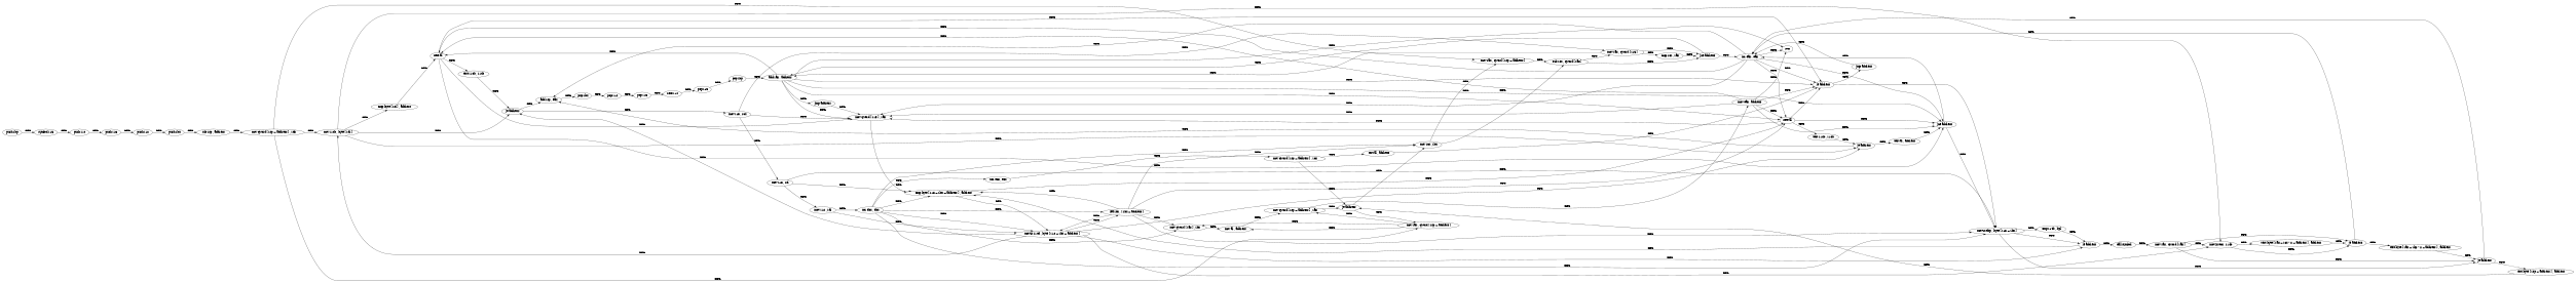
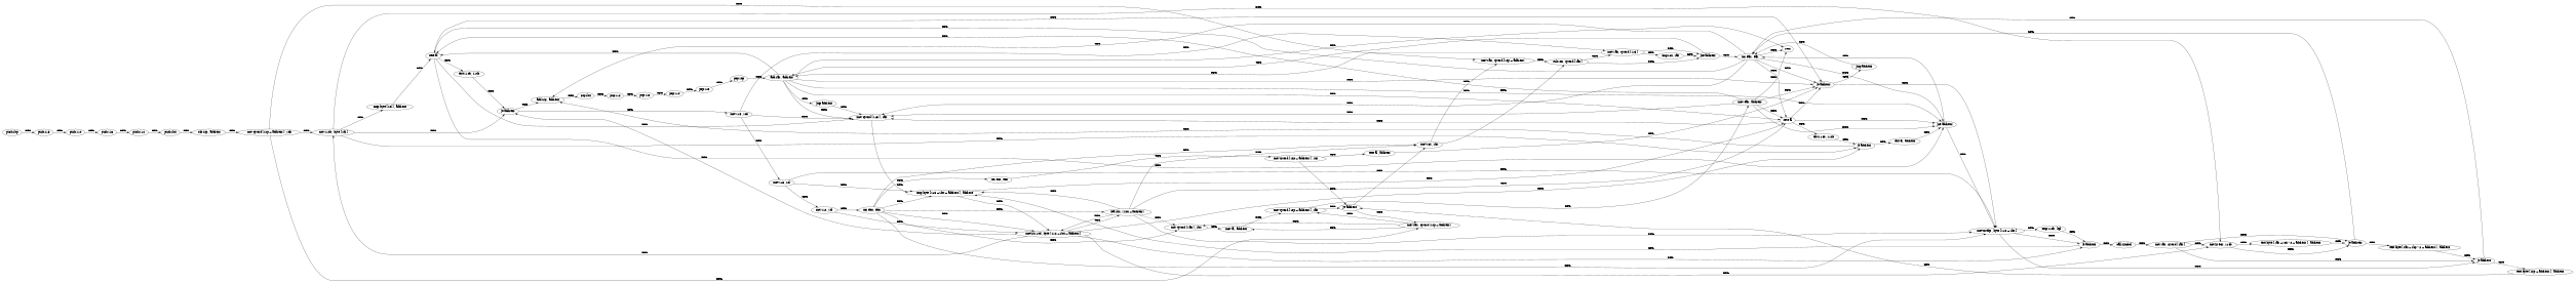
  digraph {
    rankdir=LR
    n1 [label="push rbp"]
-   n2 [label="symbol r15"]
+   n2 [label="push r15"]
    n3 [label="push r14"]
    n4 [label="push r13"]
    n5 [label="push r12"]
    n6 [label="push rbx"]
    n7 [label="sub rsp , address"]
    n8 [label="mov qword [ rsp + address ] , rdx"]
    n9 [label="mov r14b , byte [ rdi ]"]
    n10 [label="mov rax , qword [ rsp + address ]"]
    n11 [label="mov rax , qword [ rsp + address ]"]
    n12 [label="cmp byte [ rsi ] , address"]
    n13 [label="je address"]
    n14 [label="je address"]
    n15 [label="movzx ecx , r14b"]
    n16 [label="mov qword [ rax ] , rbx"]
    n17 [label="mov al , address"]
    n18 [label="mov qword [ rsp + address ] , rax"]
    n19 [label="sub rcx , qword [ rax ]"]
    n20 [label="sete al"]
-   n21 [label="add rsp , eax"]
+   n21 [label="add rsp , address"]
    n22 [label="mov r15 , rcx"]
    n23 [label="test al , address"]
    n24 [label="je address"]
    n25 [label="test byte [ rax + rcx * 2 + address ] , address"]
    n26 [label="test r14b , r14b"]
    n27 [label="je address"]
    n28 [label="jne address"]
    n29 [label="mov qword [ r15 ] , rax"]
    n30 [label="movzx ebp , byte [ r13 + rbx ]"]
    n31 [label="jmp address"]
    n32 [label="xor eax , eax"]
    n33 [label="cmp byte [ r13 + rbx + address ] , address"]
    n34 [label="pop rbx"]
    n35 [label="mov r13 , rsi"]
    n36 [label="mov rax , qword [ r15 ]"]
    n37 [label="pop r12"]
    n38 [label="mov r12 , rdi"]
    n39 [label="jne address"]
    n40 [label="cmp rcx , rax"]
    n41 [label="add rax , address"]
    n42 [label="pop r13"]
-   n43 [label="sete r14"]
+   n43 [label="pop r14"]
    n44 [label="pop r15"]
    n45 [label="pop rbp"]
    n46 [label=retn]
    n47 [label="xor ebx , ebx"]
    n48 [label="movzx r14d , byte [ r12 + rbx + address ]"]
    n49 [label="cmp r14b , bpl"]
    n50 [label="je address"]
    n51 [label="je address"]
    n52 [label="sete al"]
    n53 [label="xor ecx , ecx"]
    n54 [label="lea rbx , [ rbx + address ]"]
    n55 [label="mov rcx , rbx"]
    n56 [label="mov qword [ rsp + address ] , rcx"]
    n57 [label="test al , address"]
    n58 [label="je address"]
    n59 [label="call symbol"]
    n60 [label="test byte [ rsp + address ] , address"]
    n61 [label="mov rax , qword [ rax ]"]
    n62 [label="test r14b , r14b"]
    n63 [label="test byte [ rax + rbp * 2 + address ] , address"]
    n64 [label="mov eax , address"]
    n65 [label="jmp address"]
    n1 -> n2 [label=CFG]
    n2 -> n3 [label=CFG]
    n3 -> n4 [label=CFG]
    n4 -> n5 [label=CFG]
    n5 -> n6 [label=CFG]
    n6 -> n7 [label=CFG]
    n7 -> n8 [label=CFG]
    n8 -> n9 [label=CFG]
    n8 -> n10 [label=DFG]
    n8 -> n11 [label=DFG]
    n9 -> n12 [label=CFG]
    n9 -> n13 [label=DFG]
    n9 -> n14 [label=DFG]
    n9 -> n15 [label=DFG]
    n10 -> n16 [label=DFG]
    n10 -> n17 [label=DFG]
    n10 -> n18 [label=DFG]
    n11 -> n19 [label=DFG]
    n12 -> n20 [label=CFG]
    n13 -> n21 [label=CFG]
    n13 -> n22 [label=CFG]
    n14 -> n21 [label=CFG]
    n14 -> n23 [label=CFG]
    n15 -> n24 [label=DFG]
    n15 -> n25 [label=CFG]
    n16 -> n17 [label=CFG]
    n17 -> n18 [label=DFG]
    n18 -> n58 [label=DFG]
    n18 -> n64 [label=CFG]
    n19 -> n36 [label=CFG]
    n19 -> n39 [label=DFG]
    n20 -> n26 [label=CFG]
    n20 -> n27 [label=DFG]
    n20 -> n28 [label=DFG]
    n20 -> n29 [label=DFG]
    n21 -> n34 [label=CFG]
    n22 -> n29 [label=DFG]
    n22 -> n35 [label=CFG]
    n22 -> n36 [label=DFG]
    n23 -> n28 [label=CFG]
    n24 -> n32 [label=CFG]
    n24 -> n63 [label=CFG]
    n25 -> n24 [label=CFG]
    n26 -> n13 [label=CFG]
    n27 -> n30 [label=CFG]
    n27 -> n31 [label=CFG]
    n28 -> n30 [label=CFG]
    n28 -> n32 [label=CFG]
    n29 -> n33 [label=CFG]
    n30 -> n49 [label=CFG]
    n30 -> n50 [label=DFG]
    n30 -> n51 [label=DFG]
    n31 -> n32 [label=CFG]
    n32 -> n20 [label=DFG]
    n32 -> n21 [label=CFG]
    n32 -> n27 [label=DFG]
    n32 -> n28 [label=DFG]
    n32 -> n29 [label=DFG]
    n32 -> n46 [label=DFG]
    n32 -> n52 [label=DFG]
    n33 -> n48 [label=CFG]
    n33 -> n52 [label=DFG]
    n34 -> n37 [label=CFG]
    n35 -> n30 [label=DFG]
    n35 -> n33 [label=DFG]
    n35 -> n38 [label=CFG]
    n36 -> n39 [label=DFG]
    n36 -> n40 [label=CFG]
    n36 -> n41 [label=DFG]
    n37 -> n42 [label=CFG]
    n38 -> n47 [label=CFG]
    n38 -> n48 [label=DFG]
    n39 -> n32 [label=CFG]
    n39 -> n41 [label=CFG]
    n40 -> n39 [label=CFG]
    n41 -> n20 [label=DFG]
    n41 -> n27 [label=DFG]
    n41 -> n28 [label=DFG]
    n41 -> n29 [label=DFG]
    n41 -> n46 [label=DFG]
    n41 -> n52 [label=DFG]
    n41 -> n65 [label=CFG]
    n42 -> n43 [label=CFG]
    n43 -> n44 [label=CFG]
    n44 -> n45 [label=CFG]
    n45 -> n41 [label=CFG]
    n47 -> n16 [label=DFG]
    n47 -> n30 [label=DFG]
    n47 -> n33 [label=DFG]
    n47 -> n48 [label=DFG]
    n47 -> n53 [label=CFG]
    n47 -> n54 [label=DFG]
    n47 -> n55 [label=DFG]
    n48 -> n9 [label=DFG]
    n48 -> n13 [label=DFG]
    n48 -> n14 [label=DFG]
    n48 -> n15 [label=DFG]
    n48 -> n50 [label=DFG]
    n48 -> n54 [label=CFG]
    n49 -> n50 [label=CFG]
    n50 -> n33 [label=CFG]
    n50 -> n59 [label=CFG]
    n51 -> n32 [label=CFG]
    n51 -> n60 [label=CFG]
    n52 -> n27 [label=DFG]
    n52 -> n28 [label=DFG]
    n52 -> n29 [label=DFG]
    n52 -> n62 [label=CFG]
    n53 -> n56 [label=CFG]
    n54 -> n16 [label=DFG]
    n54 -> n30 [label=DFG]
    n54 -> n33 [label=CFG]
    n54 -> n48 [label=DFG]
    n54 -> n52 [label=CFG]
    n54 -> n55 [label=DFG]
    n55 -> n11 [label=CFG]
    n55 -> n19 [label=DFG]
    n56 -> n57 [label=CFG]
    n56 -> n58 [label=DFG]
    n57 -> n27 [label=CFG]
    n58 -> n10 [label=CFG]
    n58 -> n55 [label=CFG]
    n59 -> n61 [label=DFG]
    n60 -> n58 [label=CFG]
    n61 -> n15 [label=CFG]
    n61 -> n24 [label=DFG]
    n61 -> n51 [label=DFG]
    n62 -> n14 [label=CFG]
    n63 -> n51 [label=CFG]
    n64 -> n20 [label=DFG]
    n64 -> n27 [label=DFG]
    n64 -> n28 [label=DFG]
    n64 -> n29 [label=DFG]
    n64 -> n46 [label=DFG]
    n64 -> n52 [label=DFG]
    n65 -> n29 [label=CFG]
  }
